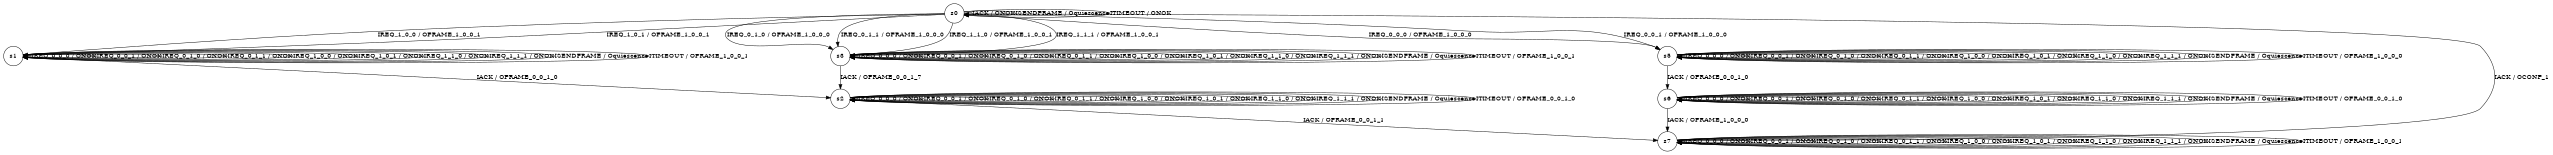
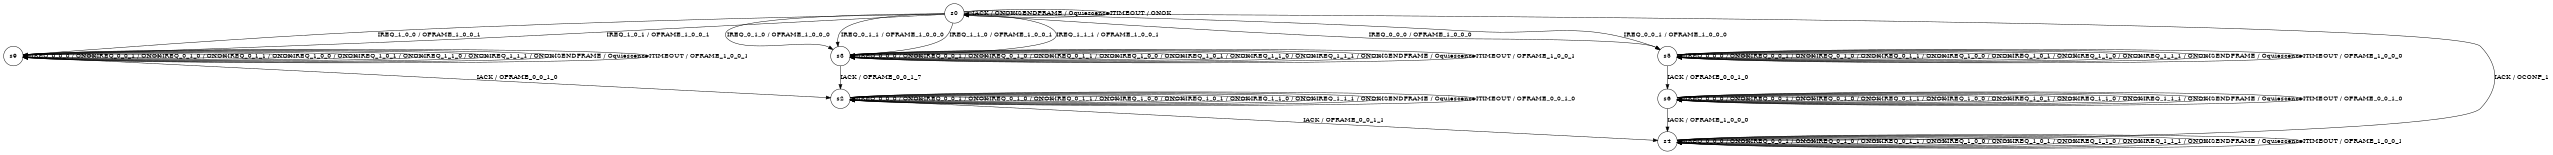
  digraph {
    node [shape=circle]
    n1 [label=s0]
-   n2 [label=s1]
+   n2 [label=s9]
    n3 [label=s3]
    n4 [label=s5]
    n5 [label=s2]
    n6 [label=s6]
-   n7 [label=s7]
+   n7 [label=s4]
    n1 -> n1 [label="IACK / ONOK"]
    n1 -> n1 [label="ISENDFRAME / Oquiescence"]
    n1 -> n1 [label="ITIMEOUT / ONOK"]
    n1 -> n2 [label="IREQ_1_0_0 / OFRAME_1_0_0_1"]
    n1 -> n2 [label="IREQ_1_0_1 / OFRAME_1_0_0_1"]
    n1 -> n3 [label="IREQ_0_1_0 / OFRAME_1_0_0_0"]
    n1 -> n3 [label="IREQ_0_1_1 / OFRAME_1_0_0_0"]
    n1 -> n3 [label="IREQ_1_1_0 / OFRAME_1_0_0_1"]
    n1 -> n3 [label="IREQ_1_1_1 / OFRAME_1_0_0_1"]
    n1 -> n4 [label="IREQ_0_0_0 / OFRAME_1_0_0_0"]
    n1 -> n4 [label="IREQ_0_0_1 / OFRAME_1_0_0_0"]
    n2 -> n2 [label="IREQ_0_0_0 / ONOK"]
    n2 -> n2 [label="IREQ_0_0_1 / ONOK"]
    n2 -> n2 [label="IREQ_0_1_0 / ONOK"]
    n2 -> n2 [label="IREQ_0_1_1 / ONOK"]
    n2 -> n2 [label="IREQ_1_0_0 / ONOK"]
    n2 -> n2 [label="IREQ_1_0_1 / ONOK"]
    n2 -> n2 [label="IREQ_1_1_0 / ONOK"]
    n2 -> n2 [label="IREQ_1_1_1 / ONOK"]
    n2 -> n2 [label="ISENDFRAME / Oquiescence"]
    n2 -> n2 [label="ITIMEOUT / OFRAME_1_0_0_1"]
    n2 -> n5 [label="IACK / OFRAME_0_0_1_0"]
    n3 -> n3 [label="IREQ_0_0_0 / ONOK"]
    n3 -> n3 [label="IREQ_0_0_1 / ONOK"]
    n3 -> n3 [label="IREQ_0_1_0 / ONOK"]
    n3 -> n3 [label="IREQ_0_1_1 / ONOK"]
    n3 -> n3 [label="IREQ_1_0_0 / ONOK"]
    n3 -> n3 [label="IREQ_1_0_1 / ONOK"]
    n3 -> n3 [label="IREQ_1_1_0 / ONOK"]
    n3 -> n3 [label="IREQ_1_1_1 / ONOK"]
    n3 -> n3 [label="ISENDFRAME / Oquiescence"]
    n3 -> n3 [label="ITIMEOUT / OFRAME_1_0_0_1"]
    n3 -> n5 [label="IACK / OFRAME_0_0_1_7"]
    n4 -> n4 [label="IREQ_0_0_0 / ONOK"]
    n4 -> n4 [label="IREQ_0_0_1 / ONOK"]
    n4 -> n4 [label="IREQ_0_1_0 / ONOK"]
    n4 -> n4 [label="IREQ_0_1_1 / ONOK"]
    n4 -> n4 [label="IREQ_1_0_0 / ONOK"]
    n4 -> n4 [label="IREQ_1_0_1 / ONOK"]
    n4 -> n4 [label="IREQ_1_1_0 / ONOK"]
    n4 -> n4 [label="IREQ_1_1_1 / ONOK"]
    n4 -> n4 [label="ISENDFRAME / Oquiescence"]
    n4 -> n4 [label="ITIMEOUT / OFRAME_1_0_0_0"]
    n4 -> n6 [label="IACK / OFRAME_0_0_1_0"]
    n5 -> n5 [label="IREQ_0_0_0 / ONOK"]
    n5 -> n5 [label="IREQ_0_0_1 / ONOK"]
    n5 -> n5 [label="IREQ_0_1_0 / ONOK"]
    n5 -> n5 [label="IREQ_0_1_1 / ONOK"]
    n5 -> n5 [label="IREQ_1_0_0 / ONOK"]
    n5 -> n5 [label="IREQ_1_0_1 / ONOK"]
    n5 -> n5 [label="IREQ_1_1_0 / ONOK"]
    n5 -> n5 [label="IREQ_1_1_1 / ONOK"]
    n5 -> n5 [label="ISENDFRAME / Oquiescence"]
    n5 -> n5 [label="ITIMEOUT / OFRAME_0_0_1_0"]
    n5 -> n7 [label="IACK / OFRAME_0_0_1_1"]
    n6 -> n6 [label="IREQ_0_0_0 / ONOK"]
    n6 -> n6 [label="IREQ_0_0_1 / ONOK"]
    n6 -> n6 [label="IREQ_0_1_0 / ONOK"]
    n6 -> n6 [label="IREQ_0_1_1 / ONOK"]
    n6 -> n6 [label="IREQ_1_0_0 / ONOK"]
    n6 -> n6 [label="IREQ_1_0_1 / ONOK"]
    n6 -> n6 [label="IREQ_1_1_0 / ONOK"]
    n6 -> n6 [label="IREQ_1_1_1 / ONOK"]
    n6 -> n6 [label="ISENDFRAME / Oquiescence"]
    n6 -> n6 [label="ITIMEOUT / OFRAME_0_0_1_0"]
    n6 -> n7 [label="IACK / OFRAME_1_0_0_0"]
    n7 -> n1 [label="IACK / OCONF_1"]
    n7 -> n7 [label="IREQ_0_0_0 / ONOK"]
    n7 -> n7 [label="IREQ_0_0_1 / ONOK"]
    n7 -> n7 [label="IREQ_0_1_0 / ONOK"]
    n7 -> n7 [label="IREQ_0_1_1 / ONOK"]
    n7 -> n7 [label="IREQ_1_0_0 / ONOK"]
    n7 -> n7 [label="IREQ_1_0_1 / ONOK"]
    n7 -> n7 [label="IREQ_1_1_0 / ONOK"]
    n7 -> n7 [label="IREQ_1_1_1 / ONOK"]
    n7 -> n7 [label="ISENDFRAME / Oquiescence"]
    n7 -> n7 [label="ITIMEOUT / OFRAME_1_0_0_1"]
  }
